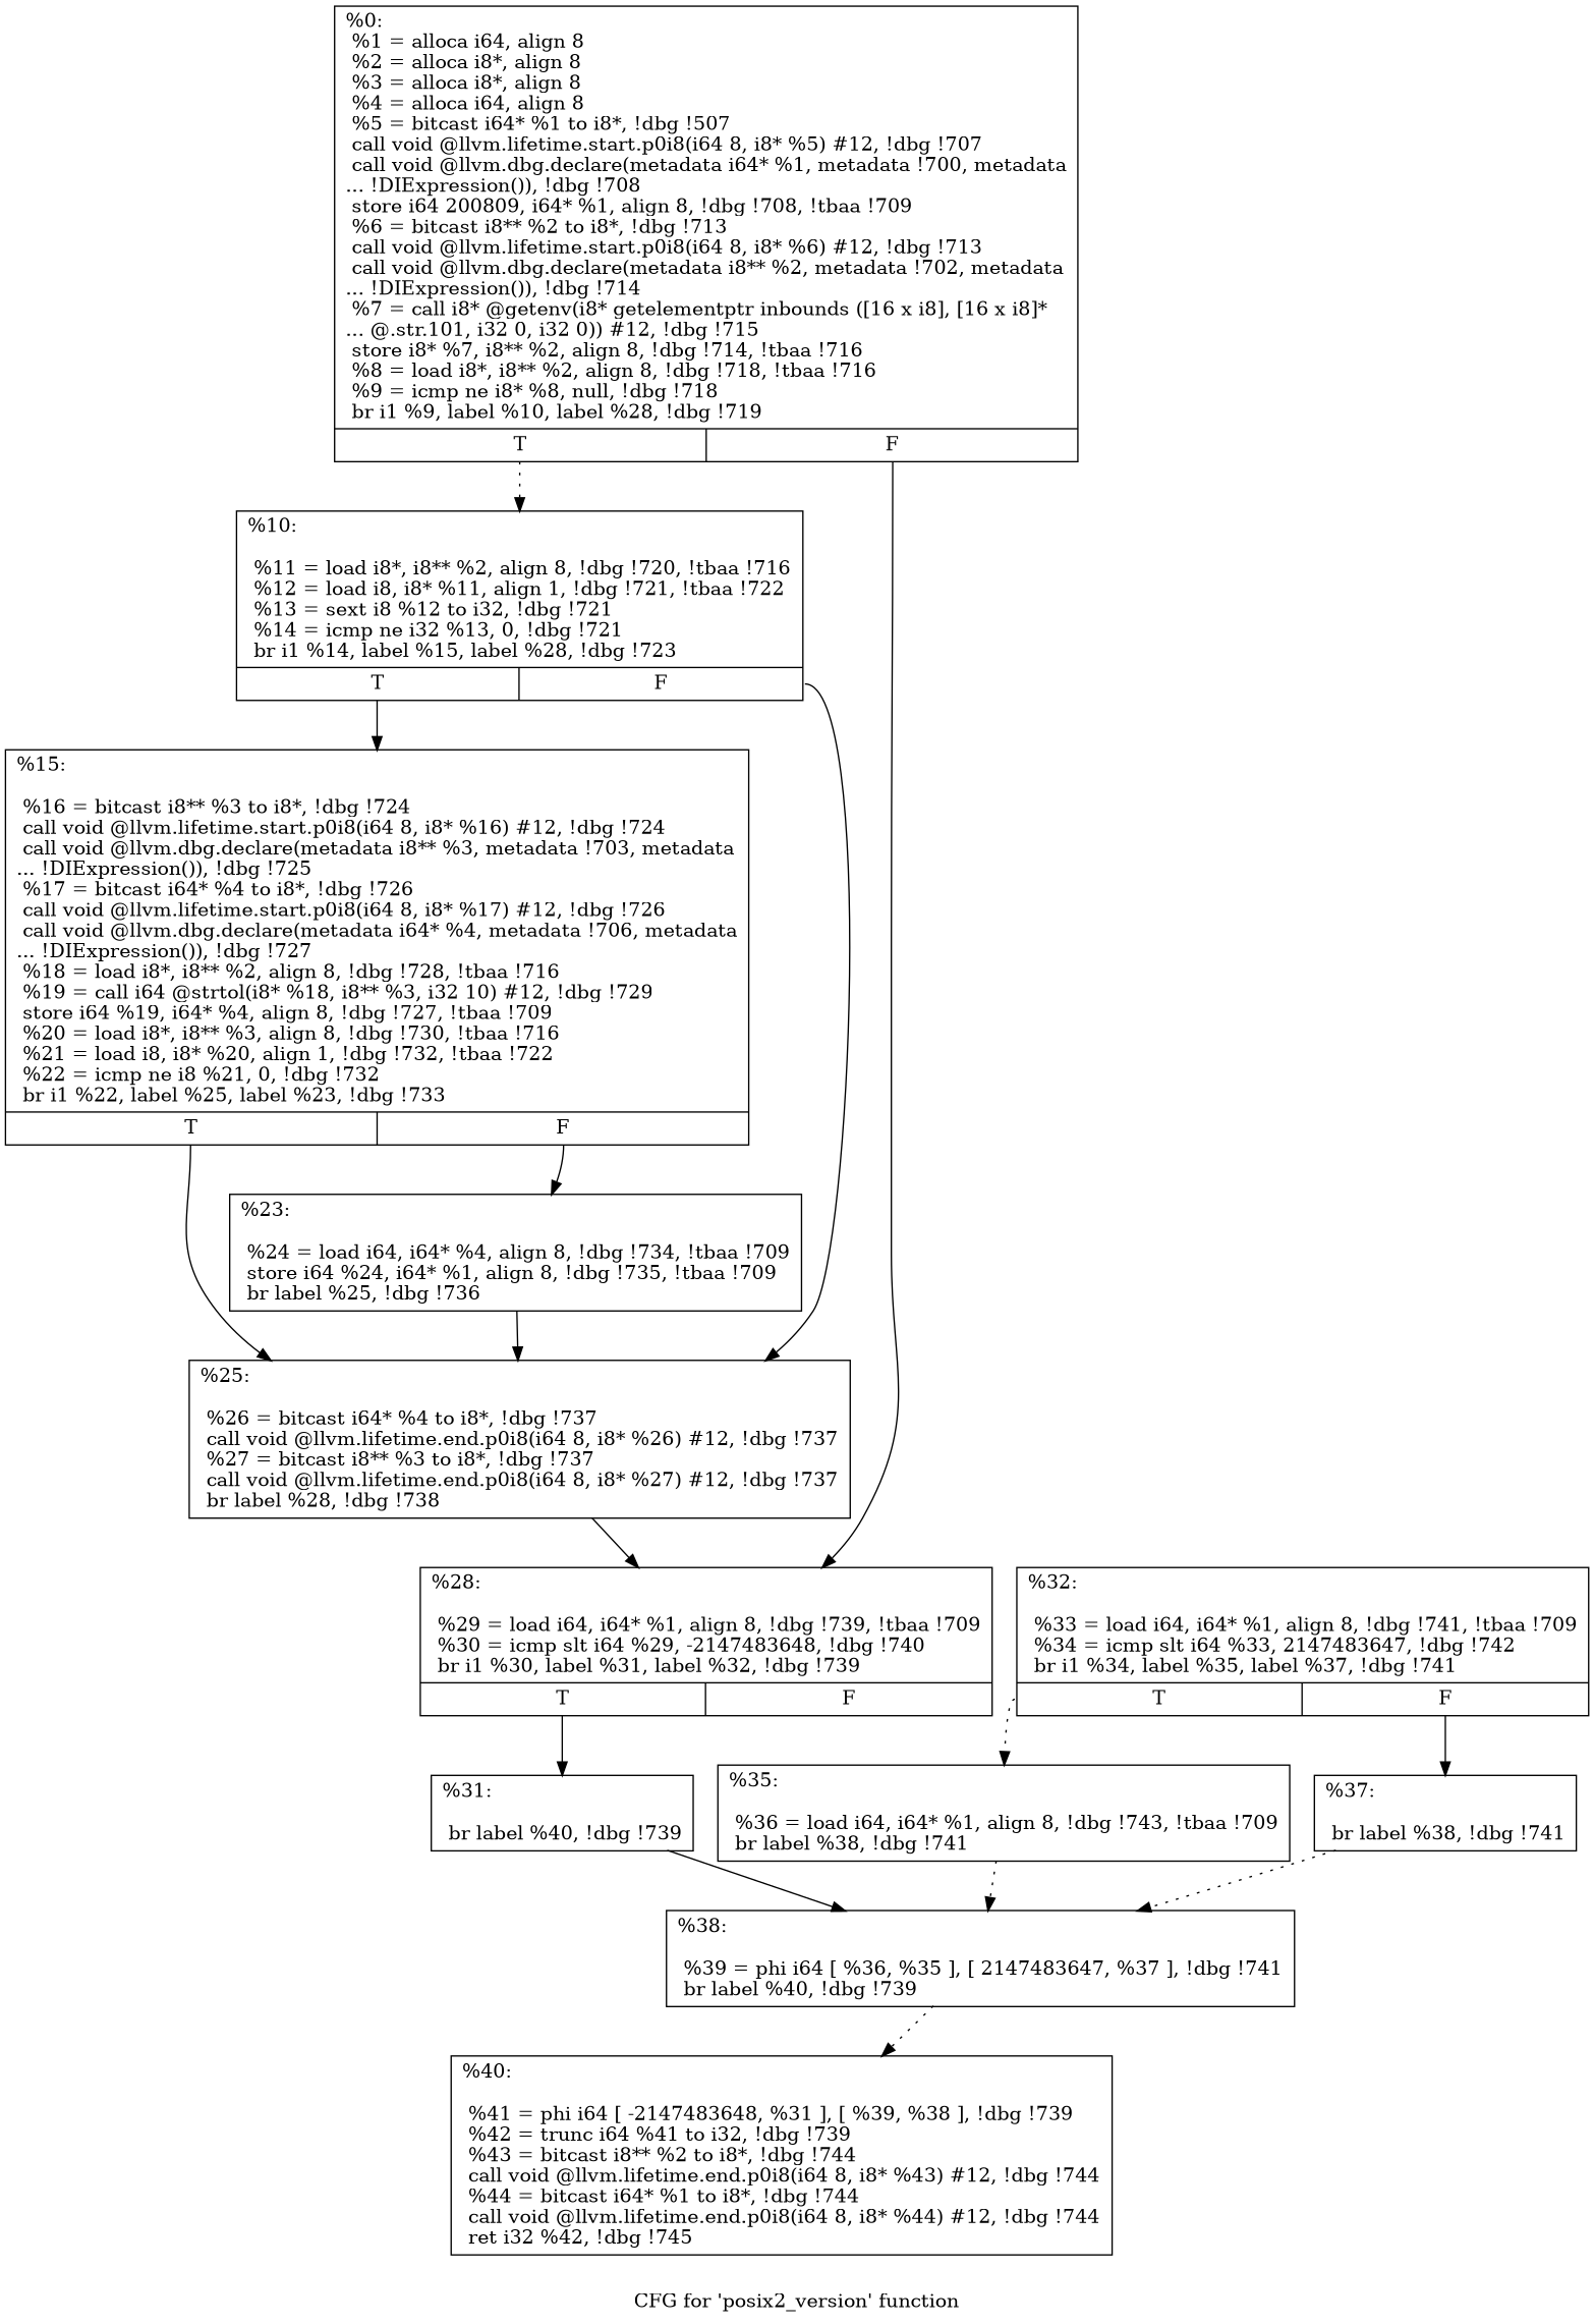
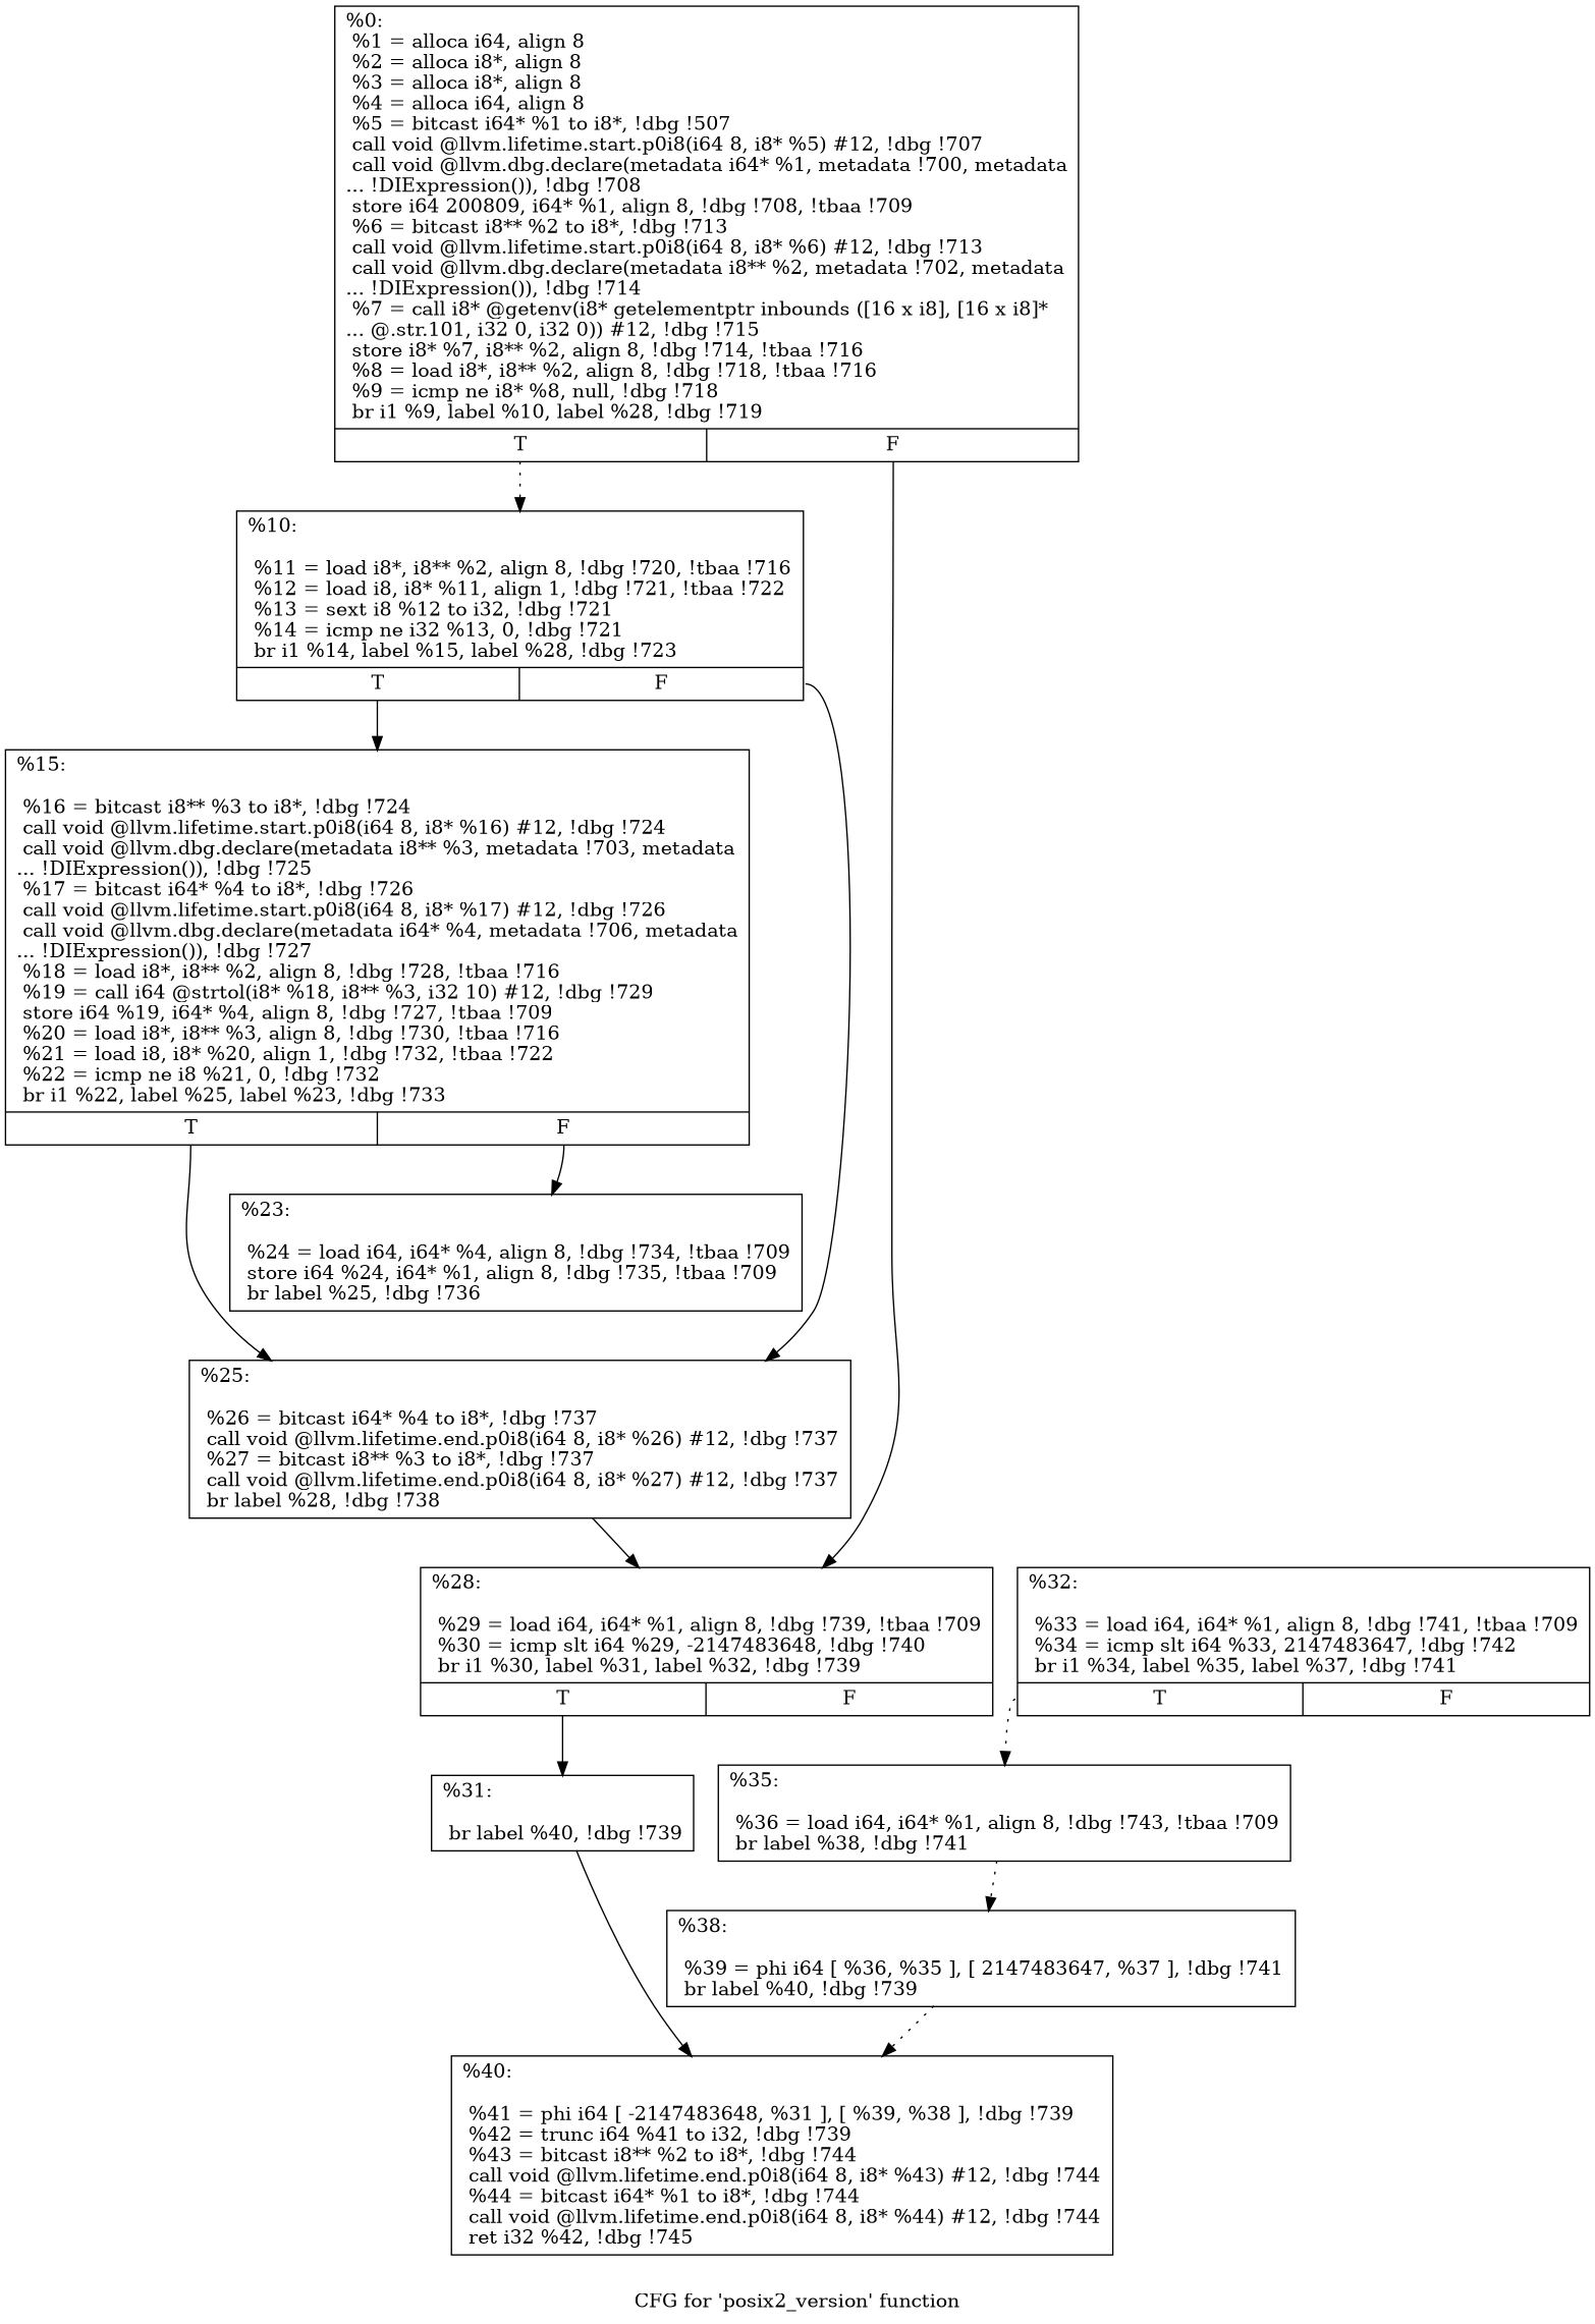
  digraph {
    label="CFG for 'posix2_version' function"
    node [shape=record]
    edge [style=solid]
    n1 [label="{%0:\l  %1 = alloca i64, align 8\l  %2 = alloca i8*, align 8\l  %3 = alloca i8*, align 8\l  %4 = alloca i64, align 8\l  %5 = bitcast i64* %1 to i8*, !dbg !507\l  call void @llvm.lifetime.start.p0i8(i64 8, i8* %5) #12, !dbg !707\l  call void @llvm.dbg.declare(metadata i64* %1, metadata !700, metadata\l... !DIExpression()), !dbg !708\l  store i64 200809, i64* %1, align 8, !dbg !708, !tbaa !709\l  %6 = bitcast i8** %2 to i8*, !dbg !713\l  call void @llvm.lifetime.start.p0i8(i64 8, i8* %6) #12, !dbg !713\l  call void @llvm.dbg.declare(metadata i8** %2, metadata !702, metadata\l... !DIExpression()), !dbg !714\l  %7 = call i8* @getenv(i8* getelementptr inbounds ([16 x i8], [16 x i8]*\l... @.str.101, i32 0, i32 0)) #12, !dbg !715\l  store i8* %7, i8** %2, align 8, !dbg !714, !tbaa !716\l  %8 = load i8*, i8** %2, align 8, !dbg !718, !tbaa !716\l  %9 = icmp ne i8* %8, null, !dbg !718\l  br i1 %9, label %10, label %28, !dbg !719\l|{<s0>T|<s1>F}}"]
    n2 [label="{%10:\l\l  %11 = load i8*, i8** %2, align 8, !dbg !720, !tbaa !716\l  %12 = load i8, i8* %11, align 1, !dbg !721, !tbaa !722\l  %13 = sext i8 %12 to i32, !dbg !721\l  %14 = icmp ne i32 %13, 0, !dbg !721\l  br i1 %14, label %15, label %28, !dbg !723\l|{<s0>T|<s1>F}}"]
    n3 [label="{%28:\l\l  %29 = load i64, i64* %1, align 8, !dbg !739, !tbaa !709\l  %30 = icmp slt i64 %29, -2147483648, !dbg !740\l  br i1 %30, label %31, label %32, !dbg !739\l|{<s0>T|<s1>F}}"]
    n4 [label="{%15:\l\l  %16 = bitcast i8** %3 to i8*, !dbg !724\l  call void @llvm.lifetime.start.p0i8(i64 8, i8* %16) #12, !dbg !724\l  call void @llvm.dbg.declare(metadata i8** %3, metadata !703, metadata\l... !DIExpression()), !dbg !725\l  %17 = bitcast i64* %4 to i8*, !dbg !726\l  call void @llvm.lifetime.start.p0i8(i64 8, i8* %17) #12, !dbg !726\l  call void @llvm.dbg.declare(metadata i64* %4, metadata !706, metadata\l... !DIExpression()), !dbg !727\l  %18 = load i8*, i8** %2, align 8, !dbg !728, !tbaa !716\l  %19 = call i64 @strtol(i8* %18, i8** %3, i32 10) #12, !dbg !729\l  store i64 %19, i64* %4, align 8, !dbg !727, !tbaa !709\l  %20 = load i8*, i8** %3, align 8, !dbg !730, !tbaa !716\l  %21 = load i8, i8* %20, align 1, !dbg !732, !tbaa !722\l  %22 = icmp ne i8 %21, 0, !dbg !732\l  br i1 %22, label %25, label %23, !dbg !733\l|{<s0>T|<s1>F}}"]
    n5 [label="{%25:\l\l  %26 = bitcast i64* %4 to i8*, !dbg !737\l  call void @llvm.lifetime.end.p0i8(i64 8, i8* %26) #12, !dbg !737\l  %27 = bitcast i8** %3 to i8*, !dbg !737\l  call void @llvm.lifetime.end.p0i8(i64 8, i8* %27) #12, !dbg !737\l  br label %28, !dbg !738\l}"]
    n6 [label="{%31:\l\l  br label %40, !dbg !739\l}"]
    n7 [label="{%23:\l\l  %24 = load i64, i64* %4, align 8, !dbg !734, !tbaa !709\l  store i64 %24, i64* %1, align 8, !dbg !735, !tbaa !709\l  br label %25, !dbg !736\l}"]
    n8 [label="{%40:\l\l  %41 = phi i64 [ -2147483648, %31 ], [ %39, %38 ], !dbg !739\l  %42 = trunc i64 %41 to i32, !dbg !739\l  %43 = bitcast i8** %2 to i8*, !dbg !744\l  call void @llvm.lifetime.end.p0i8(i64 8, i8* %43) #12, !dbg !744\l  %44 = bitcast i64* %1 to i8*, !dbg !744\l  call void @llvm.lifetime.end.p0i8(i64 8, i8* %44) #12, !dbg !744\l  ret i32 %42, !dbg !745\l}"]
    n9 [label="{%32:\l\l  %33 = load i64, i64* %1, align 8, !dbg !741, !tbaa !709\l  %34 = icmp slt i64 %33, 2147483647, !dbg !742\l  br i1 %34, label %35, label %37, !dbg !741\l|{<s0>T|<s1>F}}"]
    n10 [label="{%35:\l\l  %36 = load i64, i64* %1, align 8, !dbg !743, !tbaa !709\l  br label %38, !dbg !741\l}"]
-   n11 [label="{%37:\l\l  br label %38, !dbg !741\l}"]
    n12 [label="{%38:\l\l  %39 = phi i64 [ %36, %35 ], [ 2147483647, %37 ], !dbg !741\l  br label %40, !dbg !739\l}"]
    n1 -> n2 [style=dotted tailport=s0]
    n1 -> n3 [tailport=s1]
    n2 -> n4 [tailport=s0]
    n2 -> n5 [tailport=s1]
    n3 -> n6 [tailport=s0]
    n4 -> n5 [tailport=s0]
    n4 -> n7 [tailport=s1]
    n5 -> n3
-   n6 -> n12
-   n7 -> n5
+   n6 -> n8
    n9 -> n10 [style=dotted tailport=s0]
-   n9 -> n11 [tailport=s1]
    n10 -> n12 [style=dotted]
-   n11 -> n12 [style=dotted]
    n12 -> n8 [style=dotted]
  }
